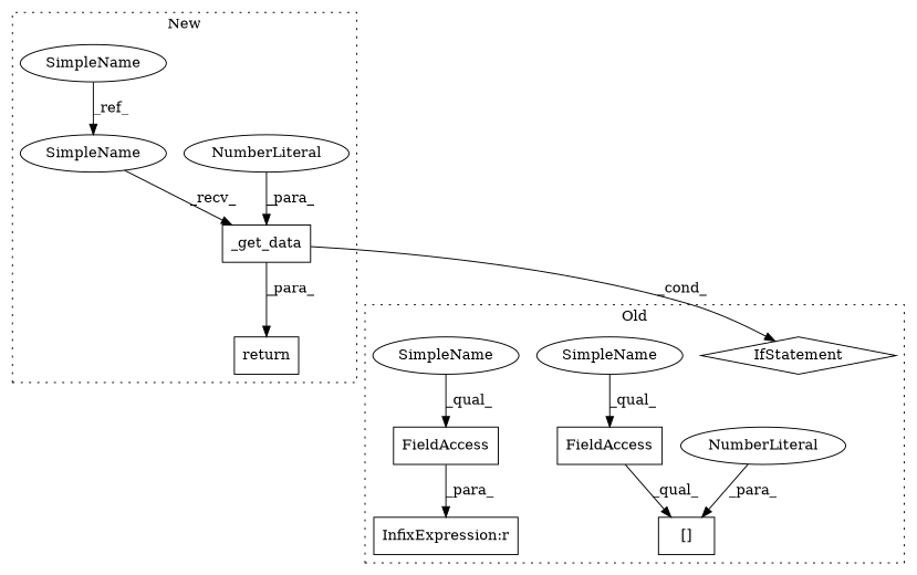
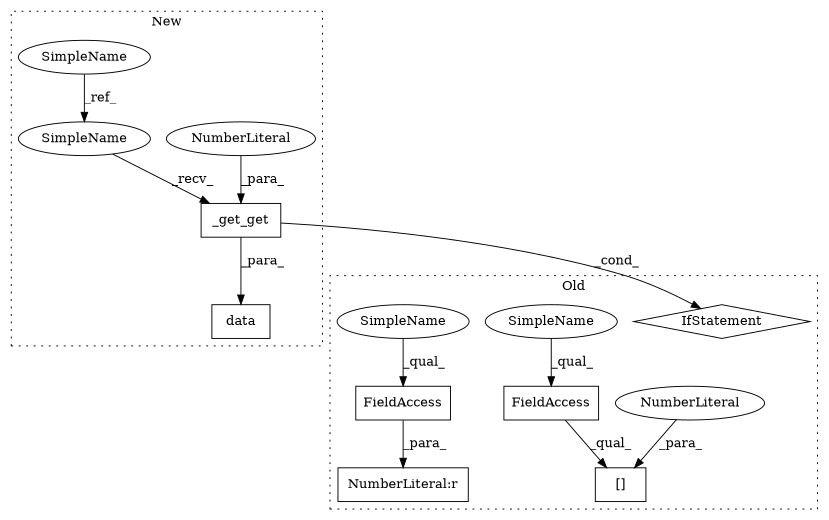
  digraph {
    node [a=42 l=4 s=1439 shape=box]
    n1 [a=2 l="10,1" label="[]" s="1439,1450"]
    n2 [a=22 l=9 label=FieldAccess]
    n3 [a=34 l=1 label=NumberLiteral s=1449 shape=ellipse]
    n4 [a=22 l=9 label=FieldAccess s=1418]
-   n5 [a=27 label="InfixExpression:r" s=1427]
+   n5 [a=27 label="NumberLiteral:r" s=1427]
    n6 [a=25 l=3 label=IfStatement s=1436 shape=diamond]
    n7 [label=SimpleName shape=ellipse]
    n8 [label=SimpleName s=1418 shape=ellipse]
-   n9 [a=32 l="10,1" label=_get_data s="1263,1274"]
-   n10 [a=41 l=7 label=return s=1251]
+   n9 [a=32 l="10,1" label=_get_get s="1263,1274"]
+   n10 [a=41 l=7 label=data s=1251]
    n11 [a=34 l=1 label=NumberLiteral s=1273 shape=ellipse]
    n12 [label=SimpleName s=1240 shape=ellipse]
    n13 [label=SimpleName s=1258 shape=ellipse]
    subgraph cluster_1 {
      label=Old
      style=dotted
      n1
      n2
      n3
      n4
      n5
      n6
      n7
      n8
    }
    subgraph cluster_2 {
      label=New
      style=dotted
      n9
      n10
      n11
      n12
      n13
    }
    n2 -> n1 [label=_qual_]
    n3 -> n1 [label=_para_]
    n4 -> n5 [label=_para_]
    n7 -> n2 [label=_qual_]
    n8 -> n4 [label=_qual_]
    n9 -> n6 [label=_cond_]
    n9 -> n10 [label=_para_]
    n11 -> n9 [label=_para_]
    n12 -> n13 [label=_ref_]
    n13 -> n9 [label=_recv_]
  }
